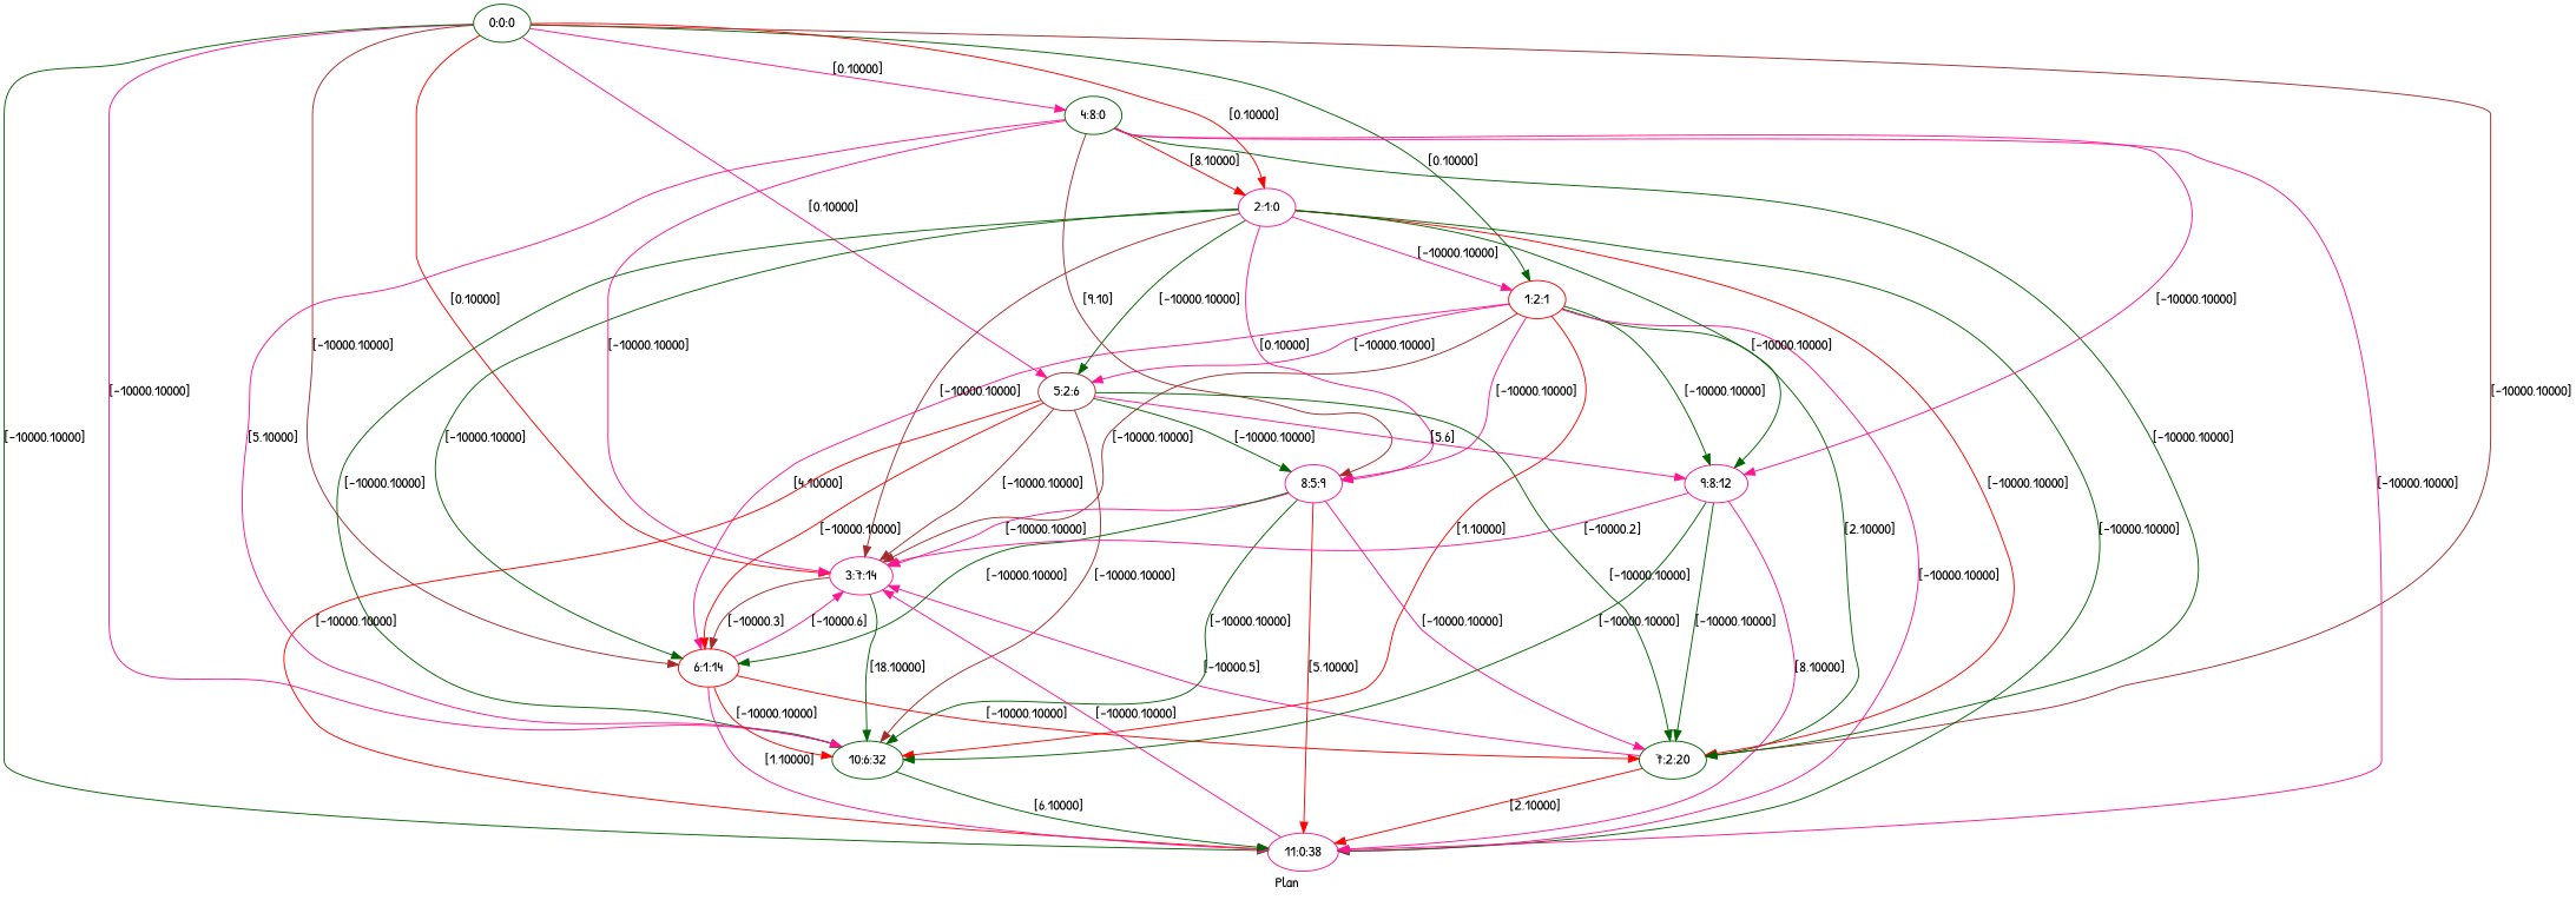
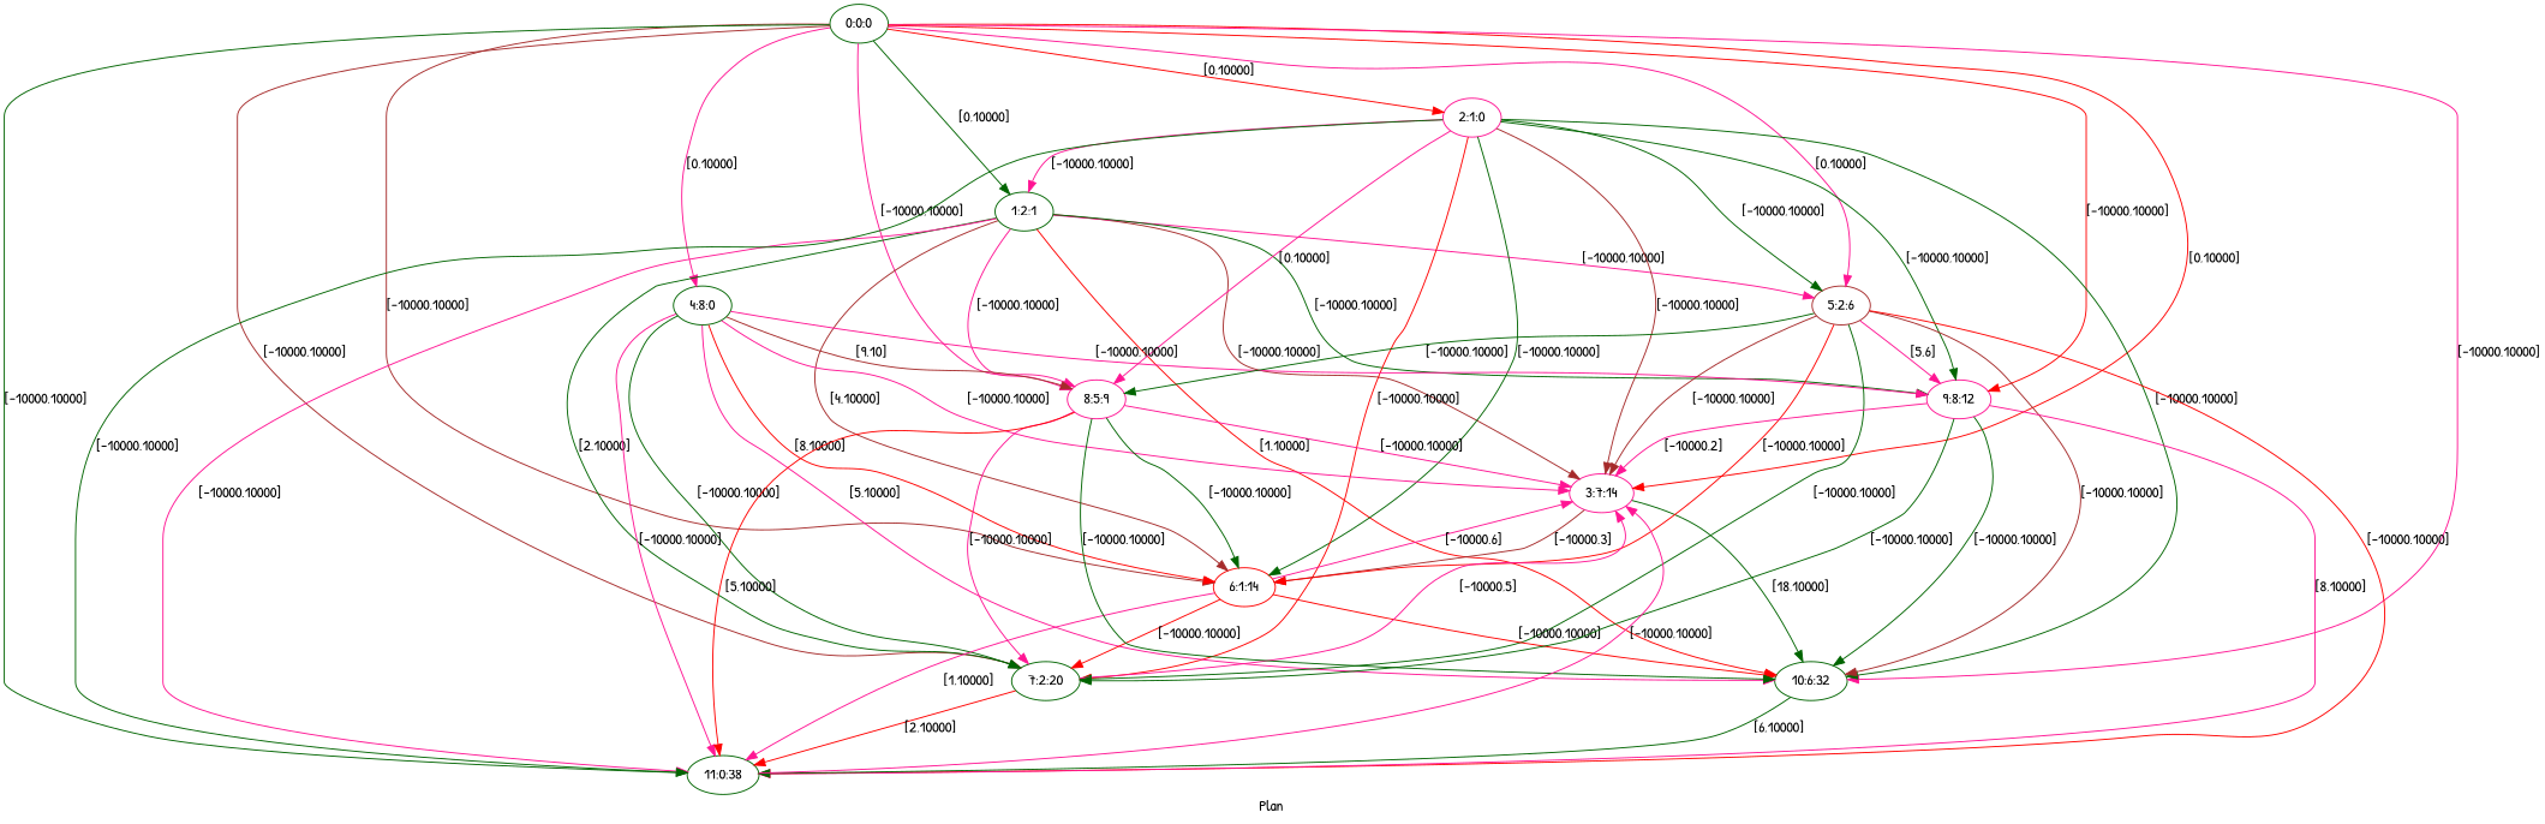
  digraph {
    fldt=0.57197
    fontname="Patrick Hand"
    label="Plan "
    nodesep=.45
    rankdir=TB
    node [color=deeppink fontname="Patrick Hand"]
    edge [color=deeppink fontname="Patrick Hand"]
    "0:0:0" [color=darkgreen]
-   "1:2:1" [color=red]
+   "1:2:1" [color=darkgreen]
    "2:1:0"
    "3:7:14"
    "4:8:0" [color=darkgreen]
    "5:2:6" [color=brown]
    "6:1:14" [color=red]
    "7:2:20" [color=darkgreen]
    "8:5:9"
    "9:8:12"
    "10:6:32" [color=darkgreen]
-   "11:0:38"
+   "11:0:38" [color=darkgreen]
    "0:0:0" -> "1:2:1" [color=darkgreen label="[0,10000]"]
    "0:0:0" -> "2:1:0" [color=red label="[0,10000]"]
    "0:0:0" -> "3:7:14" [color=red label="[0,10000]"]
    "0:0:0" -> "4:8:0" [label="[0,10000]"]
    "0:0:0" -> "5:2:6" [label="[0,10000]"]
    "0:0:0" -> "6:1:14" [color=brown label="[-10000,10000]"]
    "0:0:0" -> "7:2:20" [color=brown label="[-10000,10000]"]
+   "0:0:0" -> "8:5:9" [label="[-10000,10000]"]
+   "0:0:0" -> "9:8:12" [color=red label="[-10000,10000]"]
    "0:0:0" -> "10:6:32" [label="[-10000,10000]"]
    "0:0:0" -> "11:0:38" [color=darkgreen label="[-10000,10000]"]
    "1:2:1" -> "3:7:14" [color=brown label="[-10000,10000]"]
    "1:2:1" -> "5:2:6" [label="[-10000,10000]"]
-   "1:2:1" -> "6:1:14" [label="[4,10000]"]
+   "1:2:1" -> "6:1:14" [color=brown label="[4,10000]"]
    "1:2:1" -> "7:2:20" [color=darkgreen label="[2,10000]"]
    "1:2:1" -> "8:5:9" [label="[-10000,10000]"]
    "1:2:1" -> "9:8:12" [color=darkgreen label="[-10000,10000]"]
    "1:2:1" -> "10:6:32" [color=red label="[1,10000]"]
    "1:2:1" -> "11:0:38" [label="[-10000,10000]"]
    "2:1:0" -> "1:2:1" [label="[-10000,10000]"]
    "2:1:0" -> "3:7:14" [color=brown label="[-10000,10000]"]
    "2:1:0" -> "5:2:6" [color=darkgreen label="[-10000,10000]"]
    "2:1:0" -> "6:1:14" [color=darkgreen label="[-10000,10000]"]
    "2:1:0" -> "7:2:20" [color=red label="[-10000,10000]"]
    "2:1:0" -> "8:5:9" [label="[0,10000]"]
    "2:1:0" -> "9:8:12" [color=darkgreen label="[-10000,10000]"]
    "2:1:0" -> "10:6:32" [color=darkgreen label="[-10000,10000]"]
    "2:1:0" -> "11:0:38" [color=darkgreen label="[-10000,10000]"]
    "3:7:14" -> "6:1:14" [color=brown label="[-10000,3]"]
    "3:7:14" -> "10:6:32" [color=darkgreen label="[18,10000]"]
    "4:8:0" -> "3:7:14" [label="[-10000,10000]"]
-   "4:8:0" -> "2:1:0" [color=red label="[8,10000]"]
+   "4:8:0" -> "6:1:14" [color=red label="[8,10000]"]
    "4:8:0" -> "7:2:20" [color=darkgreen label="[-10000,10000]"]
    "4:8:0" -> "8:5:9" [color=brown label="[9,10]"]
    "4:8:0" -> "9:8:12" [label="[-10000,10000]"]
    "4:8:0" -> "10:6:32" [label="[5,10000]"]
    "4:8:0" -> "11:0:38" [label="[-10000,10000]"]
    "5:2:6" -> "3:7:14" [color=brown label="[-10000,10000]"]
    "5:2:6" -> "6:1:14" [color=red label="[-10000,10000]"]
    "5:2:6" -> "7:2:20" [color=darkgreen label="[-10000,10000]"]
    "5:2:6" -> "8:5:9" [color=darkgreen label="[-10000,10000]"]
    "5:2:6" -> "9:8:12" [label="[5,6]"]
    "5:2:6" -> "10:6:32" [color=brown label="[-10000,10000]"]
    "5:2:6" -> "11:0:38" [color=red label="[-10000,10000]"]
    "6:1:14" -> "3:7:14" [label="[-10000,6]"]
    "6:1:14" -> "7:2:20" [color=red label="[-10000,10000]"]
    "6:1:14" -> "10:6:32" [color=red label="[-10000,10000]"]
    "6:1:14" -> "11:0:38" [label="[1,10000]"]
    "7:2:20" -> "3:7:14" [label="[-10000,5]"]
    "7:2:20" -> "11:0:38" [color=red label="[2,10000]"]
    "8:5:9" -> "3:7:14" [label="[-10000,10000]"]
    "8:5:9" -> "6:1:14" [color=darkgreen label="[-10000,10000]"]
    "8:5:9" -> "7:2:20" [label="[-10000,10000]"]
    "8:5:9" -> "10:6:32" [color=darkgreen label="[-10000,10000]"]
    "8:5:9" -> "11:0:38" [color=red label="[5,10000]"]
    "9:8:12" -> "3:7:14" [label="[-10000,2]"]
    "9:8:12" -> "7:2:20" [color=darkgreen label="[-10000,10000]"]
    "9:8:12" -> "10:6:32" [color=darkgreen label="[-10000,10000]"]
    "9:8:12" -> "11:0:38" [label="[8,10000]"]
    "10:6:32" -> "11:0:38" [color=darkgreen label="[6,10000]"]
    "11:0:38" -> "3:7:14" [label="[-10000,10000]"]
  }
